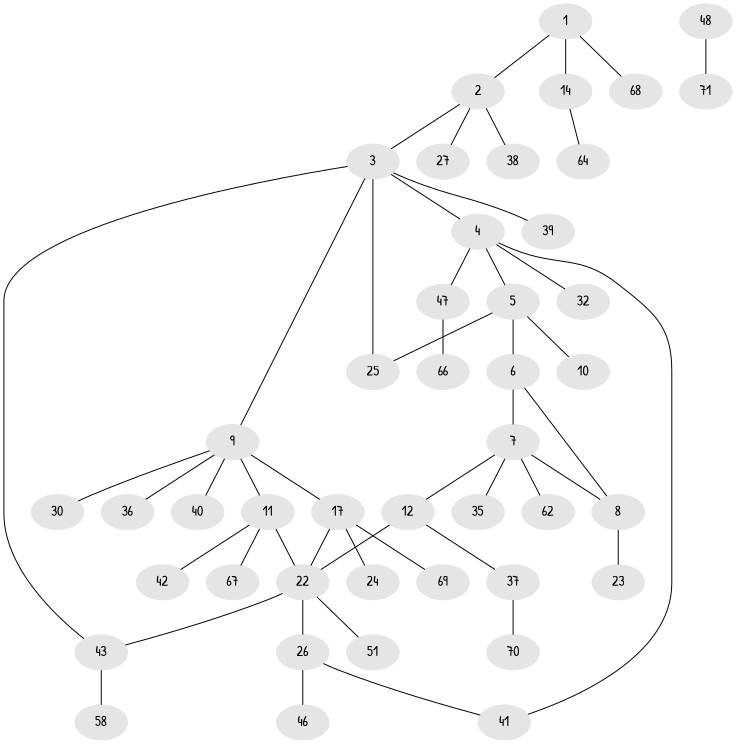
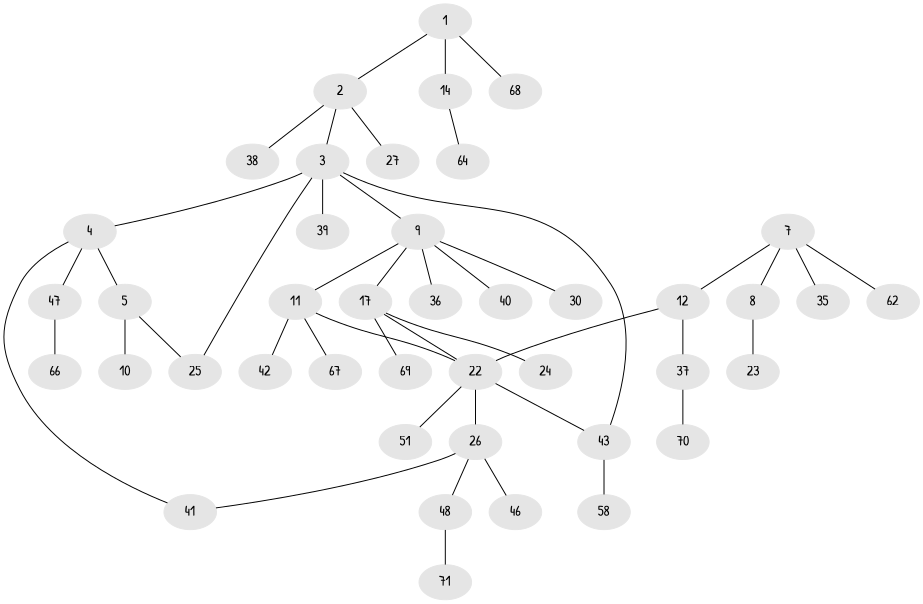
  graph {
    fontname="Patrick Hand"
    node [color=gray90 fontname="Patrick Hand" style=filled]
    edge [fontname="Patrick Hand"]
    1 [super="+29"]
    2 [super="+13"]
    14 [super="+33"]
    68
    3 [super="+31"]
    27 [super="+63"]
    38
    64
    4 [super="+18"]
    9 [super="+19"]
    25 [super="+52"]
    39
    43 [super="+53"]
    5 [super="+20"]
-   32 [super="+54"]
    n16 [label=41 super="+72"]
    47
    11 [super="+21"]
    17 [super="+34"]
    30 [super="+60"]
    36
    40 [super="+56"]
    58
-   6 [super="+57"]
    10 [super="+16"]
    66
    7 [super="+55"]
    8 [super="+41"]
    12 [super="+15"]
    35
    62
    23 [super="+50"]
    22 [super="+61"]
    37 [super="+44"]
    42
    67
    24
    n38 [label=69]
    26
    51
    70
    46 [super="+49"]
    48 [super="+69"]
    71
    1 -- 2
    1 -- 14
    1 -- 68
    2 -- 3
    2 -- 27
    2 -- 38
    14 -- 64
    3 -- 4
    3 -- 9
    3 -- 25
    3 -- 39
    3 -- 43
    4 -- 5
-   4 -- 32
    4 -- n16
    4 -- 47
    9 -- 11
    9 -- 17
    9 -- 30
    9 -- 36
    9 -- 40
    43 -- 58
    5 -- 25
-   5 -- 6 [weight=2]
    5 -- 10
    47 -- 66
    11 -- 22
    11 -- 42
    11 -- 67
    17 -- 22
    17 -- 24
    17 -- n38
-   6 -- 7
-   6 -- 8
    7 -- 8
    7 -- 12
    7 -- 35
    7 -- 62
    8 -- 23
    12 -- 22
    12 -- 37
    22 -- 43
    22 -- 26
    22 -- 51
    37 -- 70
    26 -- n16
    26 -- 46
+   26 -- 48
    48 -- 71
  }
